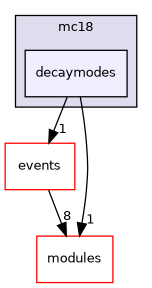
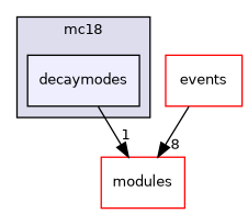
  digraph {
    compound=true
    node [fillcolor=white fontname=Helvetica fontsize=10 shape=box style=filled color=red]
    edge [headlabel=1 labeldistance=1.5 labelfontname=Helvetica labelfontsize=10]
    n1 [fillcolor="#eeeeff" label=decaymodes pencolor=black color=""]
    n2 [label=events]
    n3 [label=modules]
    subgraph cluster_1 {
      bgcolor="#ddddee"
      fontname=Helvetica
      fontsize=10
      label=mc18
      pencolor=black
      n1
    }
-   n1 -> n2
    n1 -> n3
    n2 -> n3 [headlabel=8]
  }
